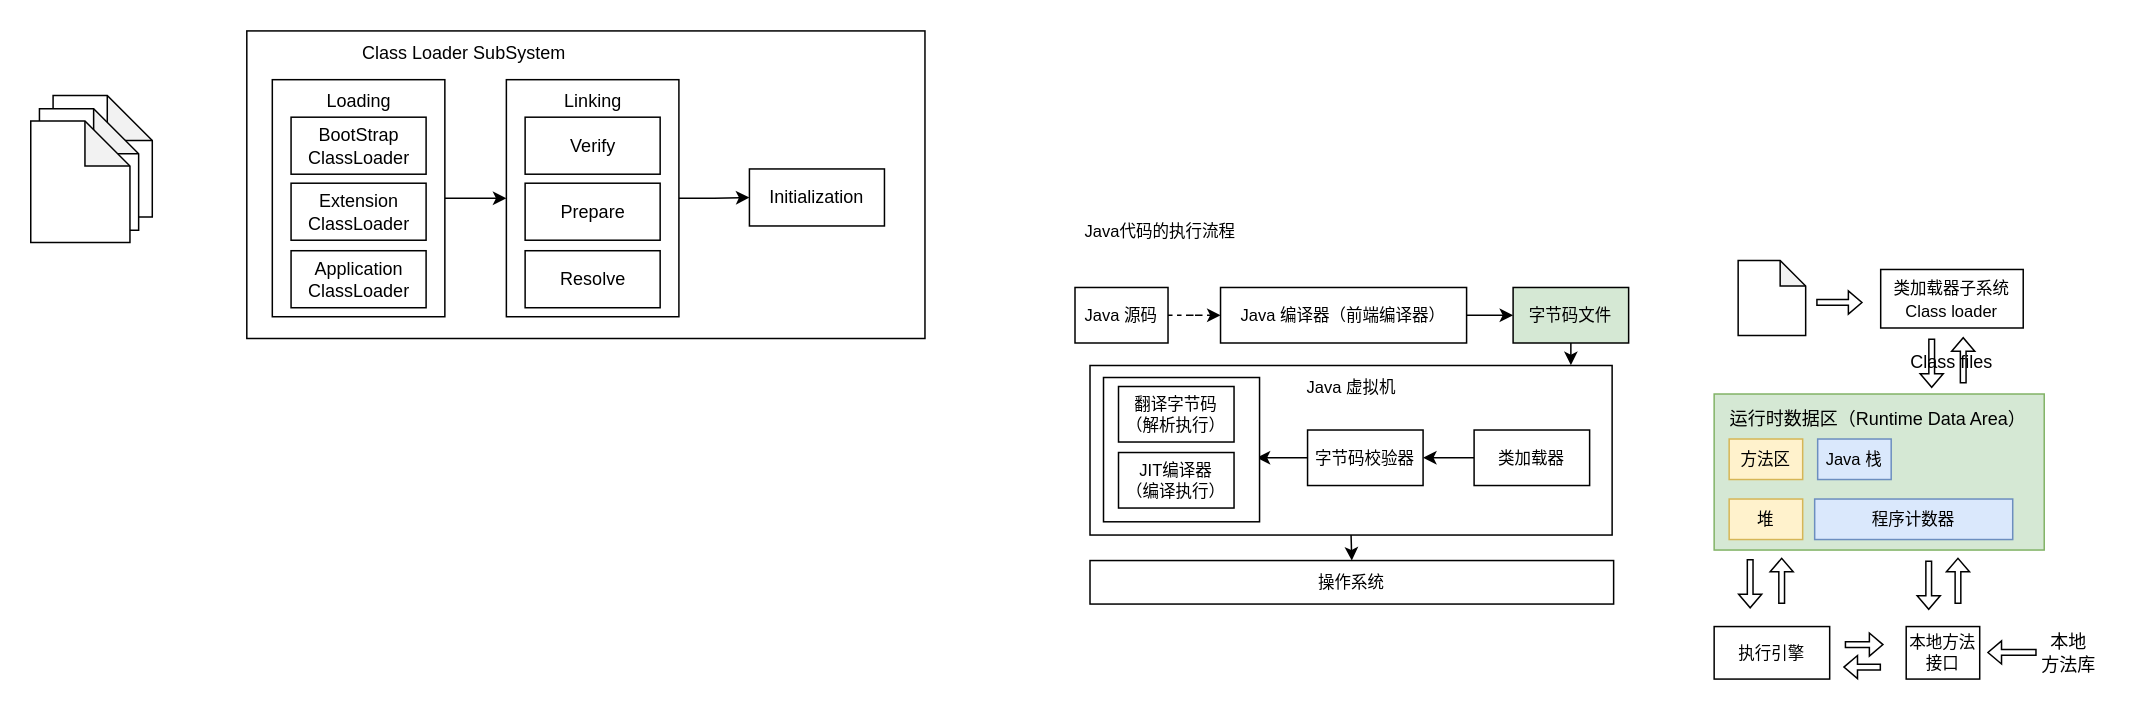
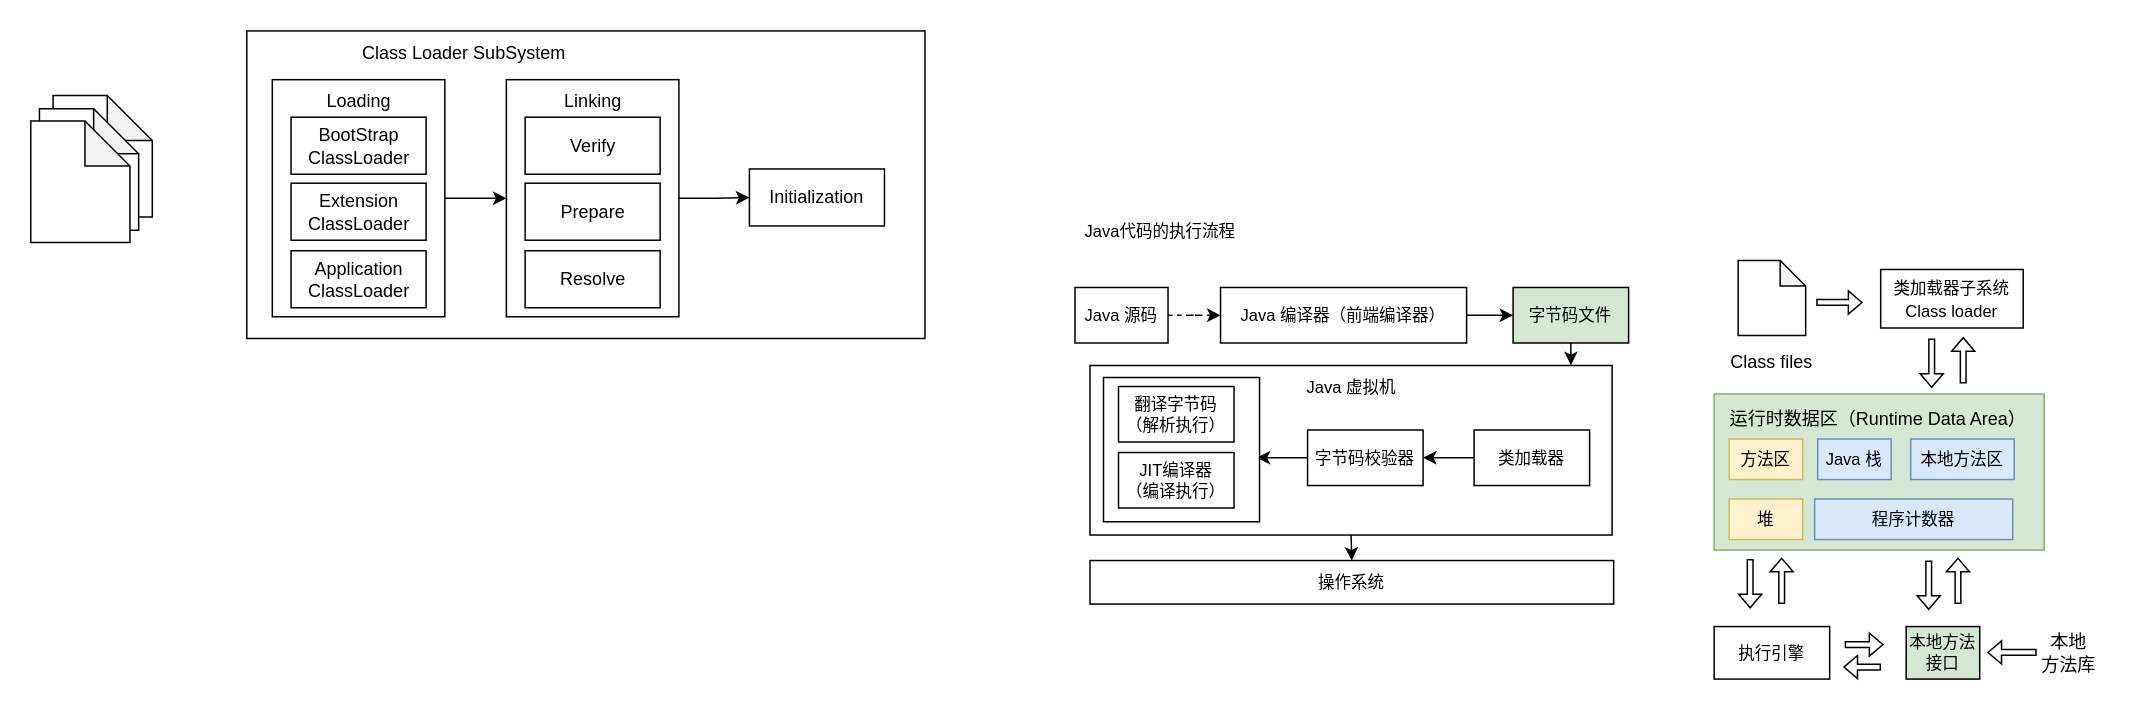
  <mxCell id="0" />
  <mxCell id="1" parent="0" />
- <mxCell id="2" value="Class files" style="text;html=1;align=center;verticalAlign=middle;resizable=0;points=[];autosize=1;strokeColor=none;fillColor=none;" parent="1" vertex="1"><mxGeometry x="1263" y="228" width="73" height="26" as="geometry" /></mxCell>
+ <mxCell id="2" value="Class files" style="text;html=1;align=center;verticalAlign=middle;resizable=0;points=[];autosize=1;strokeColor=none;fillColor=none;" parent="1" vertex="1"><mxGeometry x="1143" y="228" width="73" height="26" as="geometry" /></mxCell>
  <mxCell id="3" value="" style="shape=note;whiteSpace=wrap;html=1;backgroundOutline=1;darkOpacity=0.05;size=17;" parent="1" vertex="1"><mxGeometry x="1158" y="173" width="45" height="50" as="geometry" /></mxCell>
  <mxCell id="4" value="" style="shape=flexArrow;endArrow=classic;html=1;rounded=0;width=3.81;endSize=2.681;endWidth=10.567;" parent="1" edge="1"><mxGeometry width="50" height="50" relative="1" as="geometry"><mxPoint x="1210" y="201" as="sourcePoint" /><mxPoint x="1241" y="201" as="targetPoint" /></mxGeometry></mxCell>
  <mxCell id="5" value="" style="shape=flexArrow;endArrow=classic;html=1;rounded=0;width=3.81;endSize=2.681;endWidth=10.567;" parent="1" edge="1"><mxGeometry width="50" height="50" relative="1" as="geometry"><mxPoint x="1287" y="225" as="sourcePoint" /><mxPoint x="1287" y="258" as="targetPoint" /></mxGeometry></mxCell>
  <mxCell id="6" value="&lt;font style=&quot;font-size: 11px;&quot;&gt;类加载器子系统&lt;br&gt;Class loader&lt;br&gt;&lt;/font&gt;" style="rounded=0;whiteSpace=wrap;html=1;" parent="1" vertex="1"><mxGeometry x="1253" y="179" width="95" height="39" as="geometry" /></mxCell>
  <mxCell id="7" value="" style="shape=flexArrow;endArrow=classic;html=1;rounded=0;width=3.81;endSize=2.681;endWidth=10.567;" parent="1" edge="1"><mxGeometry width="50" height="50" relative="1" as="geometry"><mxPoint x="1308" y="255" as="sourcePoint" /><mxPoint x="1308" y="224" as="targetPoint" /></mxGeometry></mxCell>
  <mxCell id="8" value="" style="rounded=0;whiteSpace=wrap;html=1;fontSize=11;fillColor=#d5e8d4;strokeColor=#82b366;" parent="1" vertex="1"><mxGeometry x="1142" y="262" width="220" height="104" as="geometry" /></mxCell>
  <mxCell id="9" value="运行时数据区（Runtime Data Area）" style="text;html=1;align=center;verticalAlign=middle;resizable=0;points=[];autosize=1;strokeColor=none;fillColor=none;" parent="1" vertex="1"><mxGeometry x="1143" y="266" width="215" height="26" as="geometry" /></mxCell>
  <mxCell id="10" value="方法区" style="rounded=0;whiteSpace=wrap;html=1;fontSize=11;fillColor=#fff2cc;strokeColor=#d6b656;" parent="1" vertex="1"><mxGeometry x="1152" y="292" width="49" height="27" as="geometry" /></mxCell>
  <mxCell id="11" value="Java 栈" style="rounded=0;whiteSpace=wrap;html=1;fontSize=11;fillColor=#dae8fc;strokeColor=#6c8ebf;" parent="1" vertex="1"><mxGeometry x="1211" y="292" width="49" height="27" as="geometry" /></mxCell>
+ <mxCell id="12" value="本地方法区" style="rounded=0;whiteSpace=wrap;html=1;fontSize=11;fillColor=#dae8fc;strokeColor=#6c8ebf;" parent="1" vertex="1"><mxGeometry x="1273" y="292" width="69" height="27" as="geometry" /></mxCell>
  <mxCell id="13" value="堆" style="rounded=0;whiteSpace=wrap;html=1;fontSize=11;fillColor=#fff2cc;strokeColor=#d6b656;" parent="1" vertex="1"><mxGeometry x="1152" y="332" width="49" height="27" as="geometry" /></mxCell>
  <mxCell id="14" value="程序计数器" style="rounded=0;whiteSpace=wrap;html=1;fontSize=11;fillColor=#dae8fc;strokeColor=#6c8ebf;" parent="1" vertex="1"><mxGeometry x="1209" y="332" width="132" height="27" as="geometry" /></mxCell>
  <mxCell id="15" value="" style="shape=flexArrow;endArrow=classic;html=1;rounded=0;width=3.81;endSize=2.681;endWidth=10.567;" parent="1" edge="1"><mxGeometry width="50" height="50" relative="1" as="geometry"><mxPoint x="1166.01" y="372" as="sourcePoint" /><mxPoint x="1166.01" y="405" as="targetPoint" /></mxGeometry></mxCell>
  <mxCell id="16" value="" style="shape=flexArrow;endArrow=classic;html=1;rounded=0;width=3.81;endSize=2.681;endWidth=10.567;" parent="1" edge="1"><mxGeometry width="50" height="50" relative="1" as="geometry"><mxPoint x="1187.01" y="402" as="sourcePoint" /><mxPoint x="1187.01" y="371" as="targetPoint" /></mxGeometry></mxCell>
  <mxCell id="17" value="" style="shape=flexArrow;endArrow=classic;html=1;rounded=0;width=3.81;endSize=2.681;endWidth=10.567;" parent="1" edge="1"><mxGeometry width="50" height="50" relative="1" as="geometry"><mxPoint x="1253.26" y="444" as="sourcePoint" /><mxPoint x="1228" y="444" as="targetPoint" /></mxGeometry></mxCell>
  <mxCell id="18" value="" style="shape=flexArrow;endArrow=classic;html=1;rounded=0;width=3.81;endSize=2.681;endWidth=10.567;" parent="1" edge="1"><mxGeometry width="50" height="50" relative="1" as="geometry"><mxPoint x="1229" y="429" as="sourcePoint" /><mxPoint x="1255" y="429" as="targetPoint" /></mxGeometry></mxCell>
  <mxCell id="19" value="执行引擎" style="rounded=0;whiteSpace=wrap;html=1;fontSize=11;" parent="1" vertex="1"><mxGeometry x="1142" y="417" width="77" height="35" as="geometry" /></mxCell>
- <mxCell id="20" value="本地方法接口" style="rounded=0;whiteSpace=wrap;html=1;fontSize=11;" parent="1" vertex="1"><mxGeometry x="1270" y="417" width="49" height="35" as="geometry" /></mxCell>
+ <mxCell id="20" value="本地方法接口" style="rounded=0;whiteSpace=wrap;html=1;fontSize=11;fillColor=#d5e8d4;" parent="1" vertex="1"><mxGeometry x="1270" y="417" width="49" height="35" as="geometry" /></mxCell>
  <mxCell id="21" value="" style="shape=flexArrow;endArrow=classic;html=1;rounded=0;width=3.81;endSize=2.681;endWidth=10.567;" parent="1" edge="1"><mxGeometry width="50" height="50" relative="1" as="geometry"><mxPoint x="1285.01" y="373" as="sourcePoint" /><mxPoint x="1285.01" y="406" as="targetPoint" /></mxGeometry></mxCell>
  <mxCell id="22" value="" style="shape=flexArrow;endArrow=classic;html=1;rounded=0;width=3.81;endSize=2.681;endWidth=10.567;" parent="1" edge="1"><mxGeometry width="50" height="50" relative="1" as="geometry"><mxPoint x="1304.51" y="402" as="sourcePoint" /><mxPoint x="1304.51" y="371" as="targetPoint" /></mxGeometry></mxCell>
  <mxCell id="23" value="" style="shape=flexArrow;endArrow=classic;html=1;rounded=0;width=3.81;endSize=2.681;endWidth=10.567;" parent="1" edge="1"><mxGeometry width="50" height="50" relative="1" as="geometry"><mxPoint x="1357" y="434.26" as="sourcePoint" /><mxPoint x="1324" y="434.26" as="targetPoint" /></mxGeometry></mxCell>
  <mxCell id="24" value="本地&lt;br&gt;方法库" style="text;html=1;align=center;verticalAlign=middle;resizable=0;points=[];autosize=1;strokeColor=none;fillColor=none;" parent="1" vertex="1"><mxGeometry x="1351" y="414" width="54" height="41" as="geometry" /></mxCell>
  <mxCell id="25" style="edgeStyle=orthogonalEdgeStyle;rounded=0;orthogonalLoop=1;jettySize=auto;html=1;exitX=1;exitY=0.5;exitDx=0;exitDy=0;fontSize=11;dashed=1;" parent="1" source="26" target="28" edge="1"><mxGeometry relative="1" as="geometry" /></mxCell>
  <mxCell id="26" value="Java 源码" style="rounded=0;whiteSpace=wrap;html=1;fontSize=11;" parent="1" vertex="1"><mxGeometry x="716" y="191" width="62" height="37" as="geometry" /></mxCell>
  <mxCell id="27" style="edgeStyle=orthogonalEdgeStyle;rounded=0;orthogonalLoop=1;jettySize=auto;html=1;exitX=1;exitY=0.5;exitDx=0;exitDy=0;fontSize=11;" parent="1" source="28" target="30" edge="1"><mxGeometry relative="1" as="geometry" /></mxCell>
  <mxCell id="28" value="Java 编译器（前端编译器）" style="rounded=0;whiteSpace=wrap;html=1;fontSize=11;" parent="1" vertex="1"><mxGeometry x="813" y="191" width="164" height="37" as="geometry" /></mxCell>
  <mxCell id="29" style="edgeStyle=orthogonalEdgeStyle;rounded=0;orthogonalLoop=1;jettySize=auto;html=1;exitX=0.5;exitY=1;exitDx=0;exitDy=0;entryX=0.921;entryY=-0.002;entryDx=0;entryDy=0;entryPerimeter=0;fontSize=11;" parent="1" source="30" target="32" edge="1"><mxGeometry relative="1" as="geometry" /></mxCell>
  <mxCell id="30" value="字节码文件" style="rounded=0;whiteSpace=wrap;html=1;fontSize=11;fillColor=#d5e8d4;" parent="1" vertex="1"><mxGeometry x="1008" y="191" width="77" height="37" as="geometry" /></mxCell>
  <mxCell id="31" style="edgeStyle=orthogonalEdgeStyle;rounded=0;orthogonalLoop=1;jettySize=auto;html=1;exitX=0.5;exitY=1;exitDx=0;exitDy=0;entryX=0.5;entryY=0;entryDx=0;entryDy=0;fontSize=11;" parent="1" source="32" target="41" edge="1"><mxGeometry relative="1" as="geometry" /></mxCell>
  <mxCell id="32" value="" style="rounded=0;whiteSpace=wrap;html=1;fontSize=11;" parent="1" vertex="1"><mxGeometry x="726" y="243" width="348" height="113" as="geometry" /></mxCell>
  <mxCell id="33" value="Java 虚拟机" style="text;html=1;strokeColor=none;fillColor=none;align=center;verticalAlign=middle;whiteSpace=wrap;rounded=0;fontSize=11;" parent="1" vertex="1"><mxGeometry x="853.5" y="243" width="93" height="30" as="geometry" /></mxCell>
  <mxCell id="34" style="edgeStyle=orthogonalEdgeStyle;rounded=0;orthogonalLoop=1;jettySize=auto;html=1;exitX=0;exitY=0.5;exitDx=0;exitDy=0;fontSize=11;" parent="1" source="35" target="37" edge="1"><mxGeometry relative="1" as="geometry" /></mxCell>
  <mxCell id="35" value="类加载器" style="rounded=0;whiteSpace=wrap;html=1;fontSize=11;" parent="1" vertex="1"><mxGeometry x="982" y="286" width="77" height="37" as="geometry" /></mxCell>
  <mxCell id="36" style="edgeStyle=orthogonalEdgeStyle;rounded=0;orthogonalLoop=1;jettySize=auto;html=1;exitX=0;exitY=0.5;exitDx=0;exitDy=0;entryX=0.982;entryY=0.556;entryDx=0;entryDy=0;entryPerimeter=0;fontSize=11;" parent="1" source="37" target="38" edge="1"><mxGeometry relative="1" as="geometry" /></mxCell>
  <mxCell id="37" value="字节码校验器" style="rounded=0;whiteSpace=wrap;html=1;fontSize=11;" parent="1" vertex="1"><mxGeometry x="871" y="286" width="77" height="37" as="geometry" /></mxCell>
  <mxCell id="38" value="" style="rounded=0;whiteSpace=wrap;html=1;fontSize=11;shadow=0;" parent="1" vertex="1"><mxGeometry x="735" y="251" width="104" height="96.17" as="geometry" /></mxCell>
  <mxCell id="39" value="翻译字节码&lt;br&gt;（解析执行）" style="rounded=0;whiteSpace=wrap;html=1;fontSize=11;" parent="1" vertex="1"><mxGeometry x="745" y="257" width="77" height="37" as="geometry" /></mxCell>
  <mxCell id="40" value="JIT编译器&lt;br&gt;（编译执行）" style="rounded=0;whiteSpace=wrap;html=1;fontSize=11;" parent="1" vertex="1"><mxGeometry x="745" y="301" width="77" height="37" as="geometry" /></mxCell>
  <mxCell id="41" value="操作系统" style="rounded=0;whiteSpace=wrap;html=1;shadow=0;fontSize=11;" parent="1" vertex="1"><mxGeometry x="726" y="373" width="349" height="29" as="geometry" /></mxCell>
  <mxCell id="42" value="Java代码的执行流程" style="text;html=1;strokeColor=none;fillColor=none;align=center;verticalAlign=middle;whiteSpace=wrap;rounded=0;shadow=0;fontSize=11;" parent="1" vertex="1"><mxGeometry x="714" y="134" width="118" height="39" as="geometry" /></mxCell>
  <mxCell id="43" value="" style="group" vertex="1" connectable="0" parent="1"><mxGeometry x="20" y="63" width="81" height="98" as="geometry" /></mxCell>
  <mxCell id="44" value="" style="shape=note;whiteSpace=wrap;html=1;backgroundOutline=1;darkOpacity=0.05;" vertex="1" parent="43"><mxGeometry x="14.878" width="66.122" height="80.992" as="geometry" /></mxCell>
  <mxCell id="45" value="" style="shape=note;whiteSpace=wrap;html=1;backgroundOutline=1;darkOpacity=0.05;" vertex="1" parent="43"><mxGeometry x="5.786" y="8.909" width="66.122" height="80.992" as="geometry" /></mxCell>
  <mxCell id="46" value="" style="shape=note;whiteSpace=wrap;html=1;backgroundOutline=1;darkOpacity=0.05;" vertex="1" parent="43"><mxGeometry y="17.008" width="66.122" height="80.992" as="geometry" /></mxCell>
  <mxCell id="47" value="" style="rounded=0;whiteSpace=wrap;html=1;" vertex="1" parent="1"><mxGeometry x="164" y="20" width="452" height="205" as="geometry" /></mxCell>
  <mxCell id="48" style="edgeStyle=orthogonalEdgeStyle;rounded=0;orthogonalLoop=1;jettySize=auto;html=1;exitX=1;exitY=0.5;exitDx=0;exitDy=0;entryX=0;entryY=0.5;entryDx=0;entryDy=0;" edge="1" parent="1" source="49" target="55"><mxGeometry relative="1" as="geometry" /></mxCell>
  <mxCell id="49" value="" style="rounded=0;whiteSpace=wrap;html=1;" vertex="1" parent="1"><mxGeometry x="181" y="52.5" width="115" height="158" as="geometry" /></mxCell>
  <mxCell id="50" value="BootStrap&lt;br&gt;ClassLoader" style="rounded=0;whiteSpace=wrap;html=1;" vertex="1" parent="1"><mxGeometry x="193.5" y="77.5" width="90" height="38" as="geometry" /></mxCell>
  <mxCell id="51" value="Loading" style="text;html=1;strokeColor=none;fillColor=none;align=center;verticalAlign=middle;whiteSpace=wrap;rounded=0;" vertex="1" parent="1"><mxGeometry x="208.5" y="51.5" width="60" height="30" as="geometry" /></mxCell>
  <mxCell id="52" value="Extension&lt;br&gt;ClassLoader" style="rounded=0;whiteSpace=wrap;html=1;" vertex="1" parent="1"><mxGeometry x="193.5" y="121.5" width="90" height="38" as="geometry" /></mxCell>
  <mxCell id="53" value="Application&lt;br&gt;ClassLoader" style="rounded=0;whiteSpace=wrap;html=1;" vertex="1" parent="1"><mxGeometry x="193.5" y="166.5" width="90" height="38" as="geometry" /></mxCell>
  <mxCell id="54" style="edgeStyle=orthogonalEdgeStyle;rounded=0;orthogonalLoop=1;jettySize=auto;html=1;exitX=1;exitY=0.5;exitDx=0;exitDy=0;" edge="1" parent="1" source="55" target="60"><mxGeometry relative="1" as="geometry" /></mxCell>
  <mxCell id="55" value="" style="rounded=0;whiteSpace=wrap;html=1;" vertex="1" parent="1"><mxGeometry x="337" y="52.5" width="115" height="158" as="geometry" /></mxCell>
  <mxCell id="56" value="Verify" style="rounded=0;whiteSpace=wrap;html=1;" vertex="1" parent="1"><mxGeometry x="349.5" y="77.5" width="90" height="38" as="geometry" /></mxCell>
  <mxCell id="57" value="Linking" style="text;html=1;strokeColor=none;fillColor=none;align=center;verticalAlign=middle;whiteSpace=wrap;rounded=0;" vertex="1" parent="1"><mxGeometry x="364.5" y="51.5" width="60" height="30" as="geometry" /></mxCell>
  <mxCell id="58" value="Prepare" style="rounded=0;whiteSpace=wrap;html=1;" vertex="1" parent="1"><mxGeometry x="349.5" y="121.5" width="90" height="38" as="geometry" /></mxCell>
  <mxCell id="59" value="Resolve" style="rounded=0;whiteSpace=wrap;html=1;" vertex="1" parent="1"><mxGeometry x="349.5" y="166.5" width="90" height="38" as="geometry" /></mxCell>
  <mxCell id="60" value="Initialization" style="rounded=0;whiteSpace=wrap;html=1;" vertex="1" parent="1"><mxGeometry x="499" y="112" width="90" height="38" as="geometry" /></mxCell>
  <mxCell id="61" value="Class Loader SubSystem" style="text;html=1;strokeColor=none;fillColor=none;align=center;verticalAlign=middle;whiteSpace=wrap;rounded=0;" vertex="1" parent="1"><mxGeometry x="233" y="20" width="152" height="30" as="geometry" /></mxCell>
